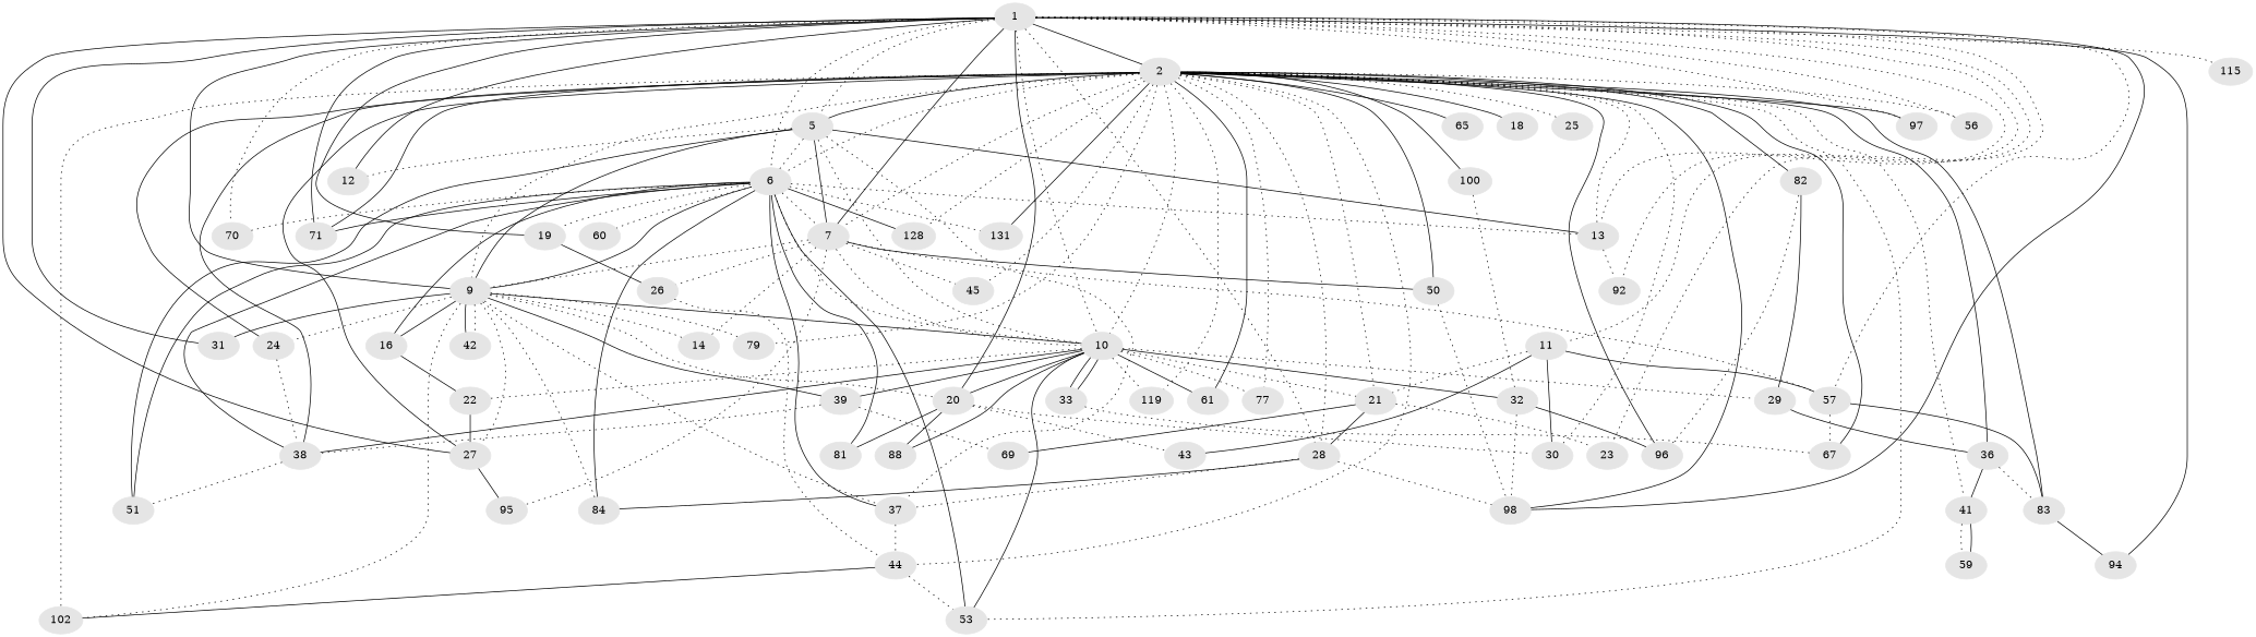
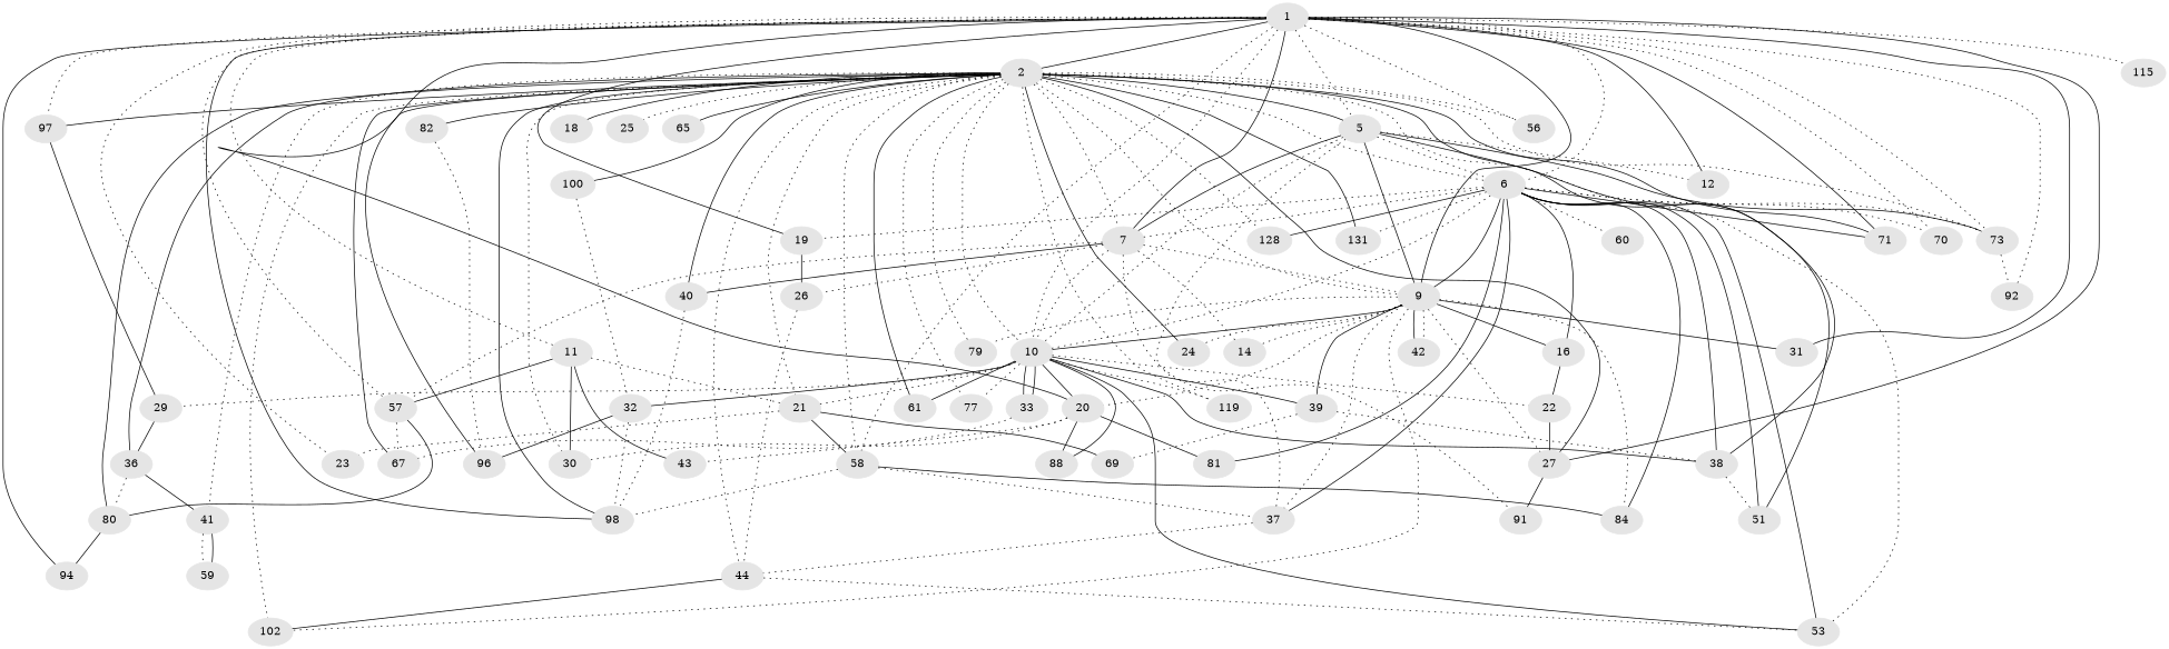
  graph {
    node [color=gray90 style=filled]
    edge [style=dotted]
    1 [super="+8"]
    2 [super="+89+3+112+137+68+91"]
    5 [super="+49"]
    6 [super="+47+39"]
    7
    9 [super="+15+122+63+35+66+99"]
    10 [super="+78+85+97+46"]
    11
    12
    n10 [label=97]
    19
    20 [super="+58"]
    23
    27
-   28
+   28 [label=58]
    31
    56
    57 [super="+113"]
    70
    71 [super="+140"]
-   73 [super="+83" label=13]
+   73 [super="+83"]
    92
    94
    98 [super="+106"]
    115
    18
    21
    24 [super="+40"]
    25
    30 [super="+136"]
    36 [super="+114"]
    38 [super="+111+132+74+93"]
    41
    44 [super="+72+101"]
-   45
-   50
+   50 [label=40]
    53 [super="+130+105+54"]
    61
    65
    67 [super="+107"]
    77
    79 [super="+90"]
-   80 [label=83]
+   80
    82
    96 [super="+104"]
    100
    102 [super="+103+109+141"]
    119 [super="+126"]
    128
    131
    37 [super="+86"]
    51
    16
    60
    81
    84 [super="+129"]
    14
    26
-   95
+   95 [label=91]
    n60 [label=39 super="+117"]
    42
    32 [super="+52"]
    22 [super="+123"]
    29
    33
    88
    43
    69
    59
    1 -- 2 [style=solid weight=9]
    1 -- 5 [weight=3]
    1 -- 6 [weight=4]
    1 -- 7 [style=solid weight=2]
    1 -- 9 [style=solid weight=5]
    1 -- 10 [weight=2]
    1 -- 11 [weight=2]
    1 -- 12 [style=solid]
    1 -- n10
    1 -- 19 [style=solid weight=2]
    1 -- 20 [style=solid]
    1 -- 23
    1 -- 27 [style=solid]
    1 -- 28
    1 -- 31 [style=solid]
    1 -- 56
    1 -- 57
    1 -- 70
    1 -- 71 [style=solid]
    1 -- 73
    1 -- 92
    1 -- 94 [style=solid]
    1 -- 98 [style=solid]
    1 -- 115
    2 -- 5 [style=solid weight=4]
    2 -- 6 [weight=4]
    2 -- 7 [weight=3]
    2 -- 9 [weight=6]
    2 -- 10 [weight=6]
    2 -- n10 [style=solid]
    2 -- 27 [style=solid]
    2 -- 28
    2 -- 56
    2 -- 71 [style=solid]
    2 -- 73 [weight=2]
    2 -- 98 [style=solid]
    2 -- 18 [style=solid weight=2]
    2 -- 21
    2 -- 24 [style=solid weight=2]
    2 -- 25 [weight=2]
    2 -- 30
    2 -- 36 [style=solid weight=2]
    2 -- 38 [style=solid weight=2]
    2 -- 41
    2 -- 44 [weight=2]
-   2 -- 45
    2 -- 50 [style=solid]
    2 -- 53
    2 -- 61 [style=solid]
    2 -- 65 [style=solid weight=2]
    2 -- 67 [style=solid]
    2 -- 77
    2 -- 79 [weight=2]
    2 -- 80 [style=solid]
    2 -- 82 [style=solid weight=2]
    2 -- 96 [style=solid]
    2 -- 100 [style=solid weight=2]
    2 -- 102 [weight=3]
    2 -- 119
    2 -- 128
    2 -- 131 [style=solid]
    5 -- 6 [weight=2]
    5 -- 7 [style=solid]
    5 -- 9 [style=solid]
    5 -- 10
    5 -- 12
    5 -- 73 [style=solid]
    5 -- 37
    5 -- 51 [style=solid]
    6 -- 7
    6 -- 9 [style=solid weight=2]
    6 -- 10
    6 -- 19
    6 -- 70
    6 -- 71 [style=solid]
    6 -- 73
    6 -- 38 [style=solid weight=2]
    6 -- 53 [style=solid weight=2]
    6 -- 128 [style=solid]
    6 -- 131
    6 -- 37 [style=solid]
    6 -- 51 [style=solid]
    6 -- 16 [style=solid]
    6 -- 60 [weight=2]
    6 -- 81 [style=solid]
    6 -- 84 [style=solid]
    7 -- 9
    7 -- 10 [weight=2]
    7 -- 57
-   7 -- 45
    7 -- 50 [style=solid]
    7 -- 14
    7 -- 26
    7 -- 95
    9 -- 10 [style=solid]
    9 -- 20
    9 -- 27
    9 -- 31 [style=solid]
    9 -- 24
    9 -- 79
    9 -- 102
    9 -- 37
    9 -- 16 [style=solid]
    9 -- 84
    9 -- 14
    9 -- n60 [style=solid weight=2]
    9 -- 42 [style=solid]
    9 -- 42
    10 -- 20 [style=solid]
    10 -- 21
    10 -- 38 [style=solid]
    10 -- 53 [style=solid]
    10 -- 61 [style=solid]
    10 -- 77
    10 -- 119
    10 -- n60 [style=solid]
    10 -- 32 [style=solid weight=2]
    10 -- 22
    10 -- 29
    10 -- 33 [style=solid]
    10 -- 33 [style=solid]
    10 -- 88 [style=solid]
    11 -- 57 [style=solid]
    11 -- 21
    11 -- 30 [style=solid]
    11 -- 43 [style=solid]
-   82 -- 29 [style=solid]
+   n10 -- 29 [style=solid]
    19 -- 26 [style=solid]
    20 -- 30
    20 -- 81 [style=solid]
    20 -- 88 [style=solid]
    20 -- 43
    27 -- 95 [style=solid]
    28 -- 98
    28 -- 37
    28 -- 84 [style=solid]
    57 -- 67
    57 -- 80 [style=solid]
    73 -- 92
    21 -- 23
    21 -- 28 [style=solid]
    21 -- 69 [style=solid]
-   24 -- 38
    36 -- 41 [style=solid]
    36 -- 80
    38 -- 51
    41 -- 59
    41 -- 59 [style=solid]
    44 -- 53
    44 -- 102 [style=solid]
    50 -- 98
    80 -- 94 [style=solid]
    82 -- 96
    100 -- 32 [weight=2]
    37 -- 44
    16 -- 22 [style=solid]
    26 -- 44
    n60 -- 38
    n60 -- 69
    32 -- 98
    32 -- 96 [style=solid]
    22 -- 27 [style=solid]
    29 -- 36 [style=solid]
    33 -- 67
  }
